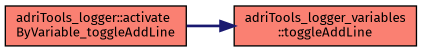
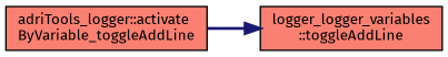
  digraph {
    rankdir=LR
    fontname="Fira Sans"
    node [color=black fillcolor=salmon fontname="Fira Sans" fontsize=10 shape=record style=filled]
    n1 [fontcolor=black height=0.2 label="adriTools_logger::activate\lByVariable_toggleAddLine" width=0.4]
-   n2 [height=0.2 label="adriTools_logger_variables\l::toggleAddLine" width=0.4]
+   n2 [height=0.2 label="logger_logger_variables\l::toggleAddLine" width=0.4]
    n1 -> n2 [color=midnightblue fontname="Fira Sans" fontsize=10 labelfontname=Helvetica labelfontsize=10 style=bold]
  }
